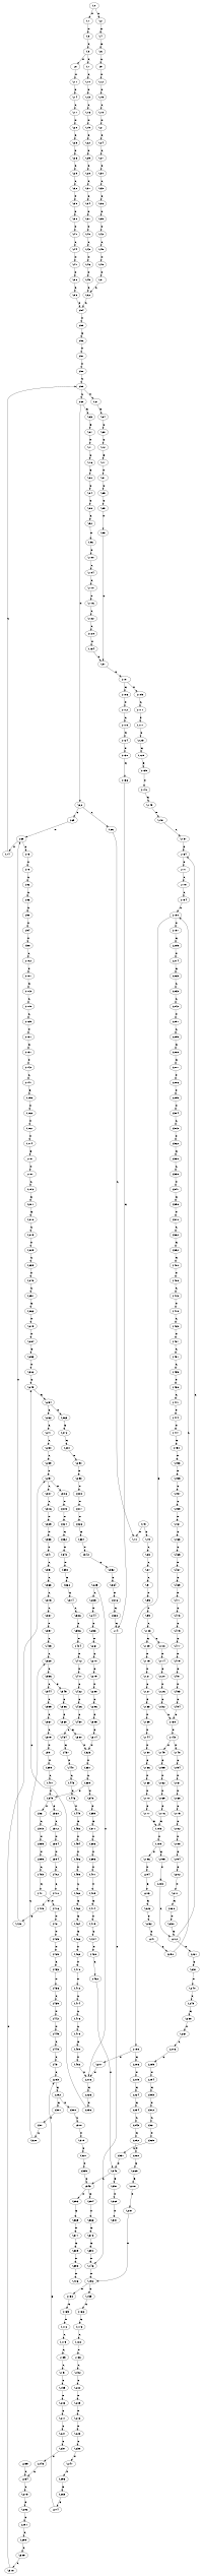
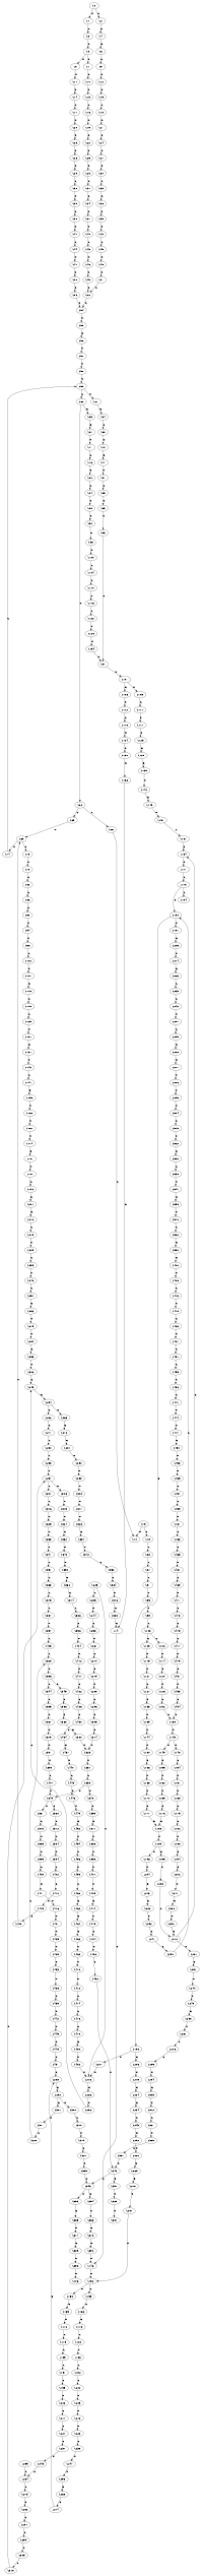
  strict digraph {
    S0
    S1
    S2
    S3
    S4
    S5
    S6
    S7
    S8
    S9
    S10
    S11
    S12
    S13
    S14
    S15
    S16
    S17
    S18
    S19
    S20
    S21
    S22
    S23
    S24
    S25
    S26
    S27
    S28
    S29
    S30
    S31
    S32
    S33
    S34
    S35
    S36
    S37
    S38
    S39
    S40
    S41
    S42
    S43
    S44
    S45
    S46
    S47
    S48
    S49
    S50
    S51
    S52
    S53
    S54
    S55
    S56
    S57
    S58
    S59
    S60
    S61
    S62
    S63
    S64
    S65
    S66
    S67
    S68
    S69
    S70
    S71
    S72
    S73
    S74
    S76
    S77
    S78
    S75
    S79
    S80
    S81
    S82
    S83
    S84
    S85
    S86
    S87
    S88
    S89
    S90
    S91
    S92
    S93
    S94
    S95
    S96
    S97
    S98
    S99
    S100
    S101
    S102
    S103
    S104
    S105
    S106
    S107
    S108
    S109
    S110
    S111
    S112
    S113
    S114
    S115
    S116
    S117
    S118
    S119
    S120
    S121
    S122
    S123
    S124
    S125
    S126
    S127
    S128
    S129
    S130
    S131
    S132
    S133
    S134
    S135
    S136
    S137
    S138
    S139
    S140
    S141
    S142
    S143
    S144
    S145
    S146
    S147
    S148
    S149
    S150
    S151
    S152
    S153
    S154
    S155
    S156
    S157
    S158
    S159
    S160
    S161
    S162
    S163
    S164
    S165
    S166
    S167
    S168
    S169
    S170
    S171
    S172
    S173
    S174
    S175
    S176
    S177
    S178
    S179
    S180
    S181
    S182
    S183
    S184
    S185
    S186
    S187
    S188
    S189
    S190
    S191
    S192
    S193
    S194
    S195
    S196
    S197
    S198
    S199
    S200
    S201
    S202
    S203
    S204
    S205
    S206
    S207
    S208
    S209
    S210
    S211
    S212
    S213
    S214
    S215
    S216
    S217
    S218
    S219
    n221 [label=S820]
    S221
    S222
    S223
    S224
    S226
    S227
    S228
    S229
    S230
    S231
    S232
    S233
    S234
    S225
    S235
    S236
    S237
    S238
    S239
    S240
    S241
    S242
    S243
    S244
    S245
    S246
    S247
    S248
    S249
    S250
    S251
    S252
    S253
    S254
    S264
    S256
    S257
    S258
    S259
    S260
    S261
    S262
    S263
    S255
    S265
    S266
    S267
    S268
    S269
    S270
    S271
    S272
    S273
    S274
    S275
    S276
    S277
    S278
    S279
    S280
    S281
    S282
    S283
    S284
    S285
    S286
    S287
    S288
    S289
    S290
    S291
    S292
    S293
    S294
    S295
    S296
    S297
    S298
    S299
    S300
    S301
    S302
    S303
    S304
    S305
    S306
    S307
    S308
    S309
    S310
    S311
    S312
    S313
    S314
    S315
    S316
    S317
    S318
    S319
    S320
    S321
    S322
    S323
    S324
    S325
    S326
    S327
    S328
    S329
    S330
    S331
    S332
    S333
    S334
    S335
    S336
    S337
    S338
    S339
    S340
    S341
    S342
    S343
    S344
    S345
    S346
    S347
    S348
    S349
    S350
    S351
    S352
    S353
    S354
    S355
    S356
    S357
    S358
    S359
    S360
    S361
    S362
    S363
    S364
    S365
    S366
    S367
    S368
    S369
    S370
    S371
    S372
    S373
    S374
    S375
    S376
    S377
    S378
    S379
    S380
    S381
    S382
    S383
    S384
    S385
    S386
    S387
    S388
    S389
    S390
    S391
    S392
    S393
    S394
    S395
    S396
    S397
    S398
    S399
    S400
    S401
    S402
    S403
    S404
    S405
    S406
    S407
    S408
    S409
    S410
    S411
    S412
    S413
    S414
    S415
    S416
    S417
    S418
    S419
    S420
    S421
    S422
    S423
    S424
    S425
    S426
    S427
    S428
    S429
    S430
    S431
    S432
    S433
    S434
    S435
    S436
    S437
    S438
    S439
    S440
    S441
    S442
    S443
    S444
    S445
    S446
    S447
    S448
    S449
    S450
    S451
    S452
    S453
    S454
    S455
    S456
    S457
    S458
    S459
    S460
    S461
    S462
    S463
    S464
    S465
    S466
    S467
    S468
    S469
    S470
    S471
    S472
    S473
    S474
    S475
    S476
    S477
    S478
    S479
    S480
    S481
    S482
    S483
    S484
    S0 -> S1 [label=T]
    S0 -> S2 [label=C]
    S1 -> S3 [label=A]
    S2 -> S4 [label=A]
    S3 -> S5 [label=G]
    S4 -> S6 [label=G]
    S5 -> S7 [label=G]
    S5 -> S8 [label=T]
    S6 -> S9 [label=C]
    S7 -> S10 [label=G]
    S8 -> S11 [label=T]
    S9 -> S12 [label=T]
    S10 -> S13 [label=T]
    S11 -> S14 [label=T]
    S12 -> S15 [label=T]
    S13 -> S16 [label=C]
    S14 -> S17 [label=C]
    S15 -> S18 [label=C]
    S16 -> S19 [label=A]
    S17 -> S20 [label=A]
    S18 -> S21 [label=A]
    S19 -> S22 [label=C]
    S20 -> S23 [label=C]
    S21 -> S24 [label=C]
    S22 -> S25 [label=T]
    S23 -> S26 [label=T]
    S24 -> S27 [label=G]
    S25 -> S28 [label=C]
    S26 -> S29 [label=C]
    S27 -> S30 [label=C]
    S28 -> S31 [label=G]
    S29 -> S32 [label=C]
    S30 -> S33 [label=C]
    S31 -> S34 [label=C]
    S32 -> S35 [label=T]
    S33 -> S36 [label=C]
    S34 -> S37 [label=T]
    S35 -> S38 [label=T]
    S36 -> S39 [label=T]
    S37 -> S40 [label=T]
    S38 -> S41 [label=T]
    S39 -> S42 [label=T]
    S40 -> S43 [label=C]
    S41 -> S44 [label=C]
    S42 -> S45 [label=C]
    S43 -> S46 [label=A]
    S44 -> S47 [label=A]
    S45 -> S48 [label=A]
    S46 -> S49 [label=T]
    S47 -> S50 [label=T]
    S48 -> S51 [label=T]
    S49 -> S52 [label=C]
    S50 -> S53 [label=C]
    S51 -> S52 [label=C]
    S52 -> S54 [label=C]
    S53 -> S54 [label=C]
    S54 -> S55 [label=A]
    S55 -> S56 [label=G]
    S56 -> S57 [label=A]
    S57 -> S58 [label=A]
    S58 -> S59 [label=C]
    S59 -> S60 [label=C]
    S59 -> S61 [label=A]
    S60 -> S62 [label=A]
    S60 -> S63 [label=G]
    S61 -> S64 [label=G]
    S62 -> S65 [label=G]
    S62 -> S66 [label=C]
    S63 -> S67 [label=G]
    S64 -> S68 [label=C]
    S65 -> S69 [label=A]
    S66 -> S70 [label=C]
    S67 -> S71 [label=A]
    S68 -> S72 [label=C]
    S69 -> S73 [label=C]
    S69 -> S74 [label=A]
    S71 -> S76 [label=C]
    S72 -> S77 [label=G]
    S73 -> S78 [label=T]
    S74 -> S59 [label=C]
    S76 -> S80 [label=G]
    S77 -> S81 [label=T]
    S78 -> S82 [label=C]
    S75 -> S70 [label=A]
    S75 -> S79 [label=C]
    S79 -> S83 [label=C]
    S80 -> S84 [label=C]
    S81 -> S85 [label=C]
    S82 -> S86 [label=C]
    S83 -> S87 [label=C]
    S84 -> S88 [label=C]
    S85 -> S89 [label=C]
    S86 -> S90 [label=C]
    S87 -> S91 [label=C]
    S88 -> S92 [label=C]
    S89 -> S93 [label=T]
    S90 -> S94 [label=A]
    S91 -> S95 [label=T]
    S92 -> S96 [label=A]
    S93 -> S97 [label=C]
    S94 -> S98 [label=T]
    S95 -> S99 [label=T]
    S96 -> S100 [label=T]
    S97 -> S101 [label=T]
    S98 -> S102 [label=C]
    S99 -> S103 [label=C]
    S100 -> S104 [label=C]
    S101 -> S105 [label=T]
    S101 -> S106 [label=G]
    S102 -> S107 [label=T]
    S103 -> S108 [label=C]
    S103 -> S109 [label=G]
    S104 -> S110 [label=G]
    S105 -> S111 [label=C]
    S106 -> S112 [label=T]
    S107 -> S113 [label=G]
    S108 -> S114 [label=T]
    S109 -> S115 [label=A]
    S110 -> S116 [label=T]
    S111 -> S117 [label=T]
    S112 -> S118 [label=C]
    S113 -> S119 [label=C]
    S114 -> S120 [label=G]
    S115 -> S121 [label=T]
    S116 -> S122 [label=C]
    S117 -> S123 [label=C]
    S118 -> S124 [label=G]
    S119 -> S125 [label=C]
    S120 -> S126 [label=T]
    S121 -> S127 [label=C]
    S122 -> S128 [label=C]
    S123 -> S129 [label=G]
    S124 -> S130 [label=T]
    S125 -> S131 [label=A]
    S126 -> S132 [label=C]
    S127 -> S133 [label=G]
    S128 -> S134 [label=T]
    S129 -> S135 [label=G]
    S130 -> S136 [label=G]
    S131 -> S137 [label=G]
    S132 -> S138 [label=C]
    S133 -> S139 [label=T]
    S134 -> S97 [label=C]
    S135 -> S140 [label=A]
    S136 -> S141 [label=G]
    S137 -> S142 [label=T]
    S138 -> S143 [label=T]
    S139 -> S144 [label=T]
    S140 -> S145 [label=G]
    S141 -> S146 [label=T]
    S142 -> S147 [label=C]
    S143 -> S148 [label=A]
    S143 -> S149 [label=T]
    S144 -> S150 [label=T]
    S145 -> S151 [label=A]
    S146 -> S152 [label=A]
    S147 -> S153 [label=G]
    S148 -> S154 [label=C]
    S149 -> S155 [label=G]
    S150 -> S156 [label=G]
    S151 -> S157 [label=G]
    S152 -> S158 [label=T]
    S152 -> S159 [label=C]
    S153 -> S160 [label=T]
    S154 -> S161 [label=T]
    S155 -> S162 [label=T]
    S156 -> S163 [label=T]
    S157 -> S164 [label=G]
    S158 -> S165 [label=G]
    S159 -> S166 [label=C]
    S160 -> S167 [label=A]
    S161 -> S168 [label=A]
    S162 -> S169 [label=A]
    S163 -> S170 [label=A]
    S164 -> S171 [label=T]
    S165 -> S172 [label=A]
    S166 -> S173 [label=G]
    S167 -> S174 [label=A]
    S168 -> S175 [label=C]
    S169 -> S176 [label=G]
    S170 -> S177 [label=G]
    S171 -> S178 [label=C]
    S172 -> S179 [label=G]
    S173 -> S180 [label=G]
    S174 -> S181 [label=G]
    S175 -> S182 [label=C]
    S176 -> S183 [label=G]
    S177 -> S183 [label=G]
    S178 -> S184 [label=C]
    S179 -> S185 [label=C]
    S180 -> S186 [label=T]
    S181 -> S187 [label=A]
    S182 -> S188 [label=A]
    S183 -> S189 [label=A]
-   S184 -> S190 [label=C]
+   S178 -> S190 [label=C]
    S185 -> S191 [label=G]
    S186 -> S192 [label=G]
    S187 -> S193 [label=C]
    S188 -> S194 [label=G]
    S189 -> S195 [label=G]
    S189 -> S196 [label=A]
    S190 -> S197 [label=A]
    S190 -> S198 [label=G]
    S191 -> S199 [label=G]
    S192 -> S200 [label=G]
    S193 -> S201 [label=G]
    S194 -> S202 [label=G]
    S195 -> S203 [label=A]
    S196 -> S204 [label=A]
    S197 -> S205 [label=G]
    S198 -> S206 [label=G]
    S198 -> S207 [label=A]
    S199 -> S208 [label=T]
    S200 -> S209 [label=T]
    S201 -> S210 [label=G]
    S202 -> S211 [label=A]
    S203 -> S212 [label=G]
    S204 -> S213 [label=G]
    S205 -> S214 [label=A]
    S206 -> S215 [label=A]
    S207 -> S216 [label=A]
    S208 -> S217 [label=C]
    S209 -> S218 [label=T]
    S210 -> S219 [label=C]
    S211 -> n221 [label=G]
    S212 -> S164 [label=G]
    S212 -> S221 [label=T]
    S213 -> S222 [label=G]
    S214 -> S223 [label=G]
    S215 -> S224 [label=G]
    S216 -> S226 [label=G]
    S217 -> S227 [label=G]
    S218 -> S228 [label=A]
    S219 -> S229 [label=T]
    n221 -> S230 [label=A]
    S221 -> S231 [label=C]
    S222 -> S232 [label=T]
    S223 -> S233 [label=C]
    S224 -> S234 [label=G]
    S226 -> S236 [label=T]
    S227 -> S237 [label=C]
    S228 -> S238 [label=G]
    S229 -> S239 [label=C]
    S230 -> S212 [label=G]
    S231 -> S240 [label=A]
    S232 -> S241 [label=C]
    S233 -> S242 [label=C]
    S234 -> S243 [label=C]
    S225 -> S216 [label=A]
    S225 -> S235 [label=G]
    S235 -> S244 [label=T]
    S236 -> S245 [label=C]
    S237 -> S246 [label=A]
    S238 -> S247 [label=A]
    S239 -> S248 [label=T]
    S240 -> S249 [label=G]
    S241 -> S250 [label=C]
    S242 -> S251 [label=A]
    S243 -> S252 [label=G]
    S244 -> S253 [label=G]
    S245 -> S254 [label=G]
    S246 -> S264 [label=C]
    S247 -> S256 [label=A]
    S248 -> S257 [label=C]
    S249 -> S258 [label=G]
    S250 -> S190 [label=C]
    S251 -> S259 [label=C]
    S252 -> S260 [label=T]
    S253 -> S261 [label=T]
    S254 -> S262 [label=C]
    S254 -> S263 [label=A]
    S264 -> S273 [label=C]
    S256 -> S265 [label=G]
    S257 -> S266 [label=G]
    S258 -> S267 [label=A]
    S259 -> S268 [label=G]
    S260 -> S269 [label=G]
    S261 -> S270 [label=C]
    S262 -> S271 [label=G]
    S263 -> S272 [label=G]
    S255 -> S264 [label=G]
    S265 -> S274 [label=G]
    S266 -> S275 [label=A]
    S267 -> S276 [label=C]
    S268 -> S277 [label=G]
    S269 -> S278 [label=G]
    S270 -> S279 [label=G]
    S271 -> S280 [label=G]
    S272 -> S281 [label=G]
    S273 -> S282 [label=G]
    S274 -> S283 [label=G]
    S275 -> S284 [label=A]
    S276 -> S285 [label=C]
    S277 -> S286 [label=T]
    S278 -> S287 [label=T]
    S279 -> S288 [label=T]
    S280 -> S289 [label=C]
    S281 -> S290 [label=T]
    S282 -> S291 [label=C]
    S283 -> S292 [label=G]
    S284 -> S293 [label=G]
    S285 -> S294 [label=A]
    S286 -> S295 [label=T]
    S287 -> S152 [label=A]
    S288 -> S296 [label=C]
    S289 -> S297 [label=T]
    S290 -> S298 [label=A]
    S291 -> S299 [label=G]
    S292 -> S300 [label=T]
    S292 -> S301 [label=G]
    S293 -> S302 [label=T]
    S294 -> S303 [label=G]
    S295 -> S304 [label=A]
    S296 -> S305 [label=G]
    S297 -> S306 [label=A]
    S297 -> S307 [label=G]
    S298 -> S308 [label=T]
    S299 -> S309 [label=G]
    S300 -> S310 [label=C]
    S301 -> S311 [label=T]
    S302 -> S245 [label=C]
    S303 -> S312 [label=T]
    S304 -> S313 [label=C]
    S305 -> S314 [label=G]
    S306 -> S315 [label=T]
    S307 -> S316 [label=G]
    S308 -> S317 [label=A]
    S309 -> S318 [label=C]
    S310 -> S319 [label=T]
    S311 -> S320 [label=C]
    S312 -> S321 [label=C]
    S313 -> S322 [label=T]
    S314 -> S323 [label=A]
    S315 -> S324 [label=A]
    S316 -> S325 [label=A]
    S317 -> S326 [label=A]
    S318 -> S297 [label=T]
    S319 -> S327 [label=C]
    S320 -> S328 [label=C]
    S321 -> S329 [label=T]
    S322 -> S330 [label=G]
    S323 -> S331 [label=A]
    S324 -> S332 [label=G]
    S325 -> S333 [label=A]
    S326 -> S334 [label=G]
    S327 -> S335 [label=T]
    S328 -> S336 [label=G]
    S329 -> S337 [label=C]
    S330 -> S338 [label=C]
    S331 -> S339 [label=C]
    S332 -> S340 [label=T]
    S333 -> S341 [label=T]
    S334 -> S342 [label=T]
    S335 -> S343 [label=C]
    S336 -> S344 [label=C]
    S336 -> S345 [label=T]
    S337 -> S346 [label=T]
    S338 -> S347 [label=A]
    S339 -> S348 [label=A]
    S339 -> S349 [label=T]
    S340 -> S350 [label=A]
    S341 -> S351 [label=G]
    S342 -> S352 [label=C]
    S343 -> S353 [label=T]
    S343 -> S354 [label=G]
    S344 -> S355 [label=C]
    S345 -> S356 [label=C]
    S346 -> S343 [label=C]
    S346 -> S357 [label=G]
    S347 -> S358 [label=G]
    S348 -> S359 [label=G]
    S349 -> S360 [label=G]
    S349 -> S361 [label=A]
    S350 -> S362 [label=G]
    S351 -> S363 [label=G]
    S352 -> S364 [label=G]
    S353 -> S365 [label=G]
    S354 -> S366 [label=T]
    S355 -> S367 [label=G]
    S356 -> S368 [label=G]
    S357 -> S369 [label=T]
    S358 -> S370 [label=A]
    S359 -> S371 [label=G]
    S360 -> S372 [label=C]
    S361 -> S373 [label=C]
    S362 -> S374 [label=C]
    S363 -> S375 [label=G]
    S364 -> S376 [label=T]
    S365 -> S377 [label=A]
    S366 -> S378 [label=G]
    S367 -> S379 [label=G]
    S368 -> S380 [label=G]
    S369 -> S381 [label=A]
    S370 -> S382 [label=C]
    S371 -> S383 [label=A]
    S372 -> S384 [label=A]
    S373 -> S385 [label=A]
    S374 -> S386 [label=C]
    S375 -> S387 [label=G]
    S376 -> S388 [label=G]
    S377 -> S389 [label=G]
    S378 -> S390 [label=G]
    S379 -> S391 [label=A]
    S380 -> S323 [label=A]
    S382 -> S392 [label=G]
    S383 -> S393 [label=A]
    S384 -> S394 [label=A]
    S385 -> S395 [label=A]
    S386 -> S396 [label=G]
    S387 -> S397 [label=T]
    S388 -> S141 [label=G]
    S389 -> S398 [label=T]
    S390 -> S146 [label=T]
    S391 -> S399 [label=A]
    S392 -> S400 [label=G]
    S393 -> S401 [label=T]
    S394 -> S402 [label=C]
    S395 -> S403 [label=C]
    S396 -> S404 [label=A]
    S397 -> S405 [label=C]
    S398 -> S406 [label=A]
    S399 -> S407 [label=C]
    S400 -> S408 [label=A]
    S401 -> S409 [label=A]
    S402 -> S410 [label=C]
    S403 -> S411 [label=G]
    S404 -> S412 [label=A]
    S405 -> S328 [label=C]
    S407 -> S349 [label=T]
    S408 -> S413 [label=C]
    S409 -> S414 [label=G]
    S410 -> S415 [label=A]
    S411 -> S416 [label=A]
    S412 -> S417 [label=A]
    S413 -> S418 [label=A]
    S414 -> S419 [label=T]
    S415 -> S420 [label=G]
    S416 -> S421 [label=A]
    S417 -> S422 [label=C]
    S418 -> S423 [label=C]
    S419 -> S424 [label=C]
    S420 -> S69 [label=A]
    S421 -> S425 [label=A]
    S422 -> S426 [label=C]
    S423 -> S427 [label=A]
    S424 -> S428 [label=T]
    S425 -> S429 [label=A]
    S426 -> S430 [label=C]
    S427 -> S431 [label=C]
    S428 -> S432 [label=C]
    S429 -> S433 [label=C]
    S430 -> S434 [label=C]
    S431 -> S435 [label=C]
    S432 -> S346 [label=T]
    S433 -> S436 [label=A]
    S434 -> S437 [label=G]
    S435 -> S438 [label=T]
    S436 -> S439 [label=G]
    S437 -> S440 [label=A]
    S438 -> S441 [label=C]
    S439 -> S442 [label=A]
    S440 -> S443 [label=C]
    S441 -> S444 [label=T]
    S442 -> S445 [label=A]
    S443 -> S446 [label=T]
    S444 -> S447 [label=A]
    S445 -> S448 [label=G]
    S446 -> S449 [label=A]
    S447 -> S450 [label=G]
    S448 -> S451 [label=G]
    S449 -> S452 [label=G]
    S450 -> S453 [label=A]
    S451 -> S283 [label=G]
    S452 -> S454 [label=A]
    S453 -> S455 [label=A]
    S454 -> S456 [label=A]
    S455 -> S457 [label=C]
    S456 -> S458 [label=T]
    S457 -> S459 [label=G]
    S458 -> S460 [label=C]
    S459 -> S461 [label=A]
    S460 -> S462 [label=G]
    S461 -> S463 [label=G]
    S462 -> S464 [label=G]
    S463 -> S465 [label=G]
    S464 -> S466 [label=G]
    S465 -> S467 [label=T]
    S466 -> S468 [label=T]
    S467 -> S469 [label=G]
    S468 -> S470 [label=A]
    S469 -> S471 [label=T]
    S470 -> S472 [label=T]
    S471 -> S473 [label=C]
    S472 -> S474 [label=C]
    S473 -> S475 [label=C]
    S474 -> S476 [label=C]
    S475 -> S477 [label=C]
    S476 -> S478 [label=C]
    S477 -> S479 [label=T]
    S478 -> S480 [label=G]
    S479 -> S481 [label=G]
    S480 -> S482 [label=A]
    S481 -> S483 [label=T]
    S482 -> S216 [label=A]
    S483 -> S484 [label=C]
    S484 -> S138 [label=C]
  }
